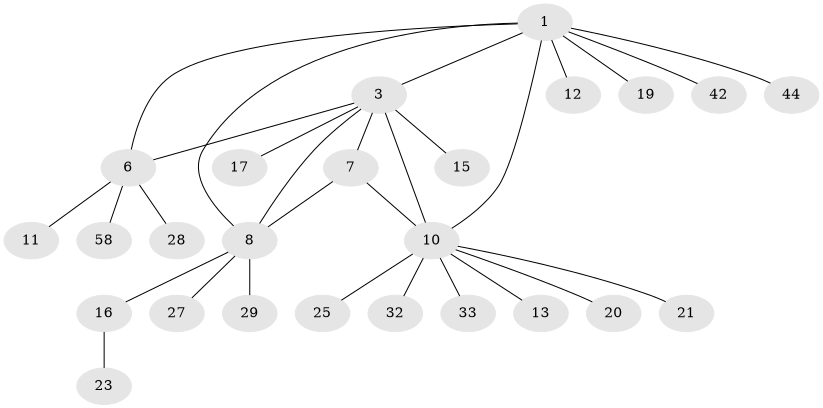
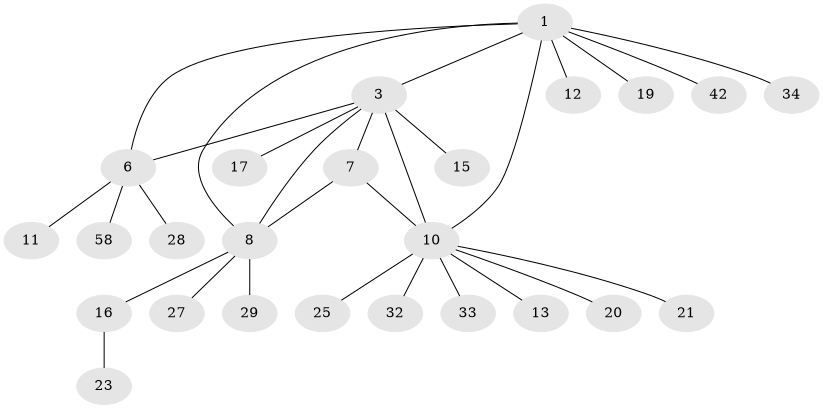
  graph {
    node [color=gray90 style=filled]
    1 [super="+2+48"]
    3 [super="+42+34+4"]
    6
    8
    10 [super="+14+24"]
    12 [super="+38"]
    19
    n8 [label=42]
-   44
+   44 [label=34]
    7 [super="+39+26+31+9"]
    15
    17
    11
    n14 [label=58 super="+36+45"]
    28
    16 [super="+35"]
    27 [super="+41+50"]
    29
    13
    20
    21 [super="+30"]
    25
    32
    33 [super="+37"]
    23
    1 -- 3
    1 -- 6
    1 -- 8
    1 -- 10
    1 -- 12
    1 -- 19
    1 -- n8
    1 -- 44
    3 -- 6
    3 -- 8
    3 -- 10 [weight=2]
    3 -- 7
    3 -- 15
    3 -- 17
    6 -- 11
    6 -- n14
    6 -- 28
    8 -- 16
    8 -- 27
    8 -- 29
    10 -- 13
    10 -- 20
    10 -- 21
    10 -- 25
    10 -- 32
    10 -- 33
    7 -- 8
    7 -- 10
    16 -- 23
  }
